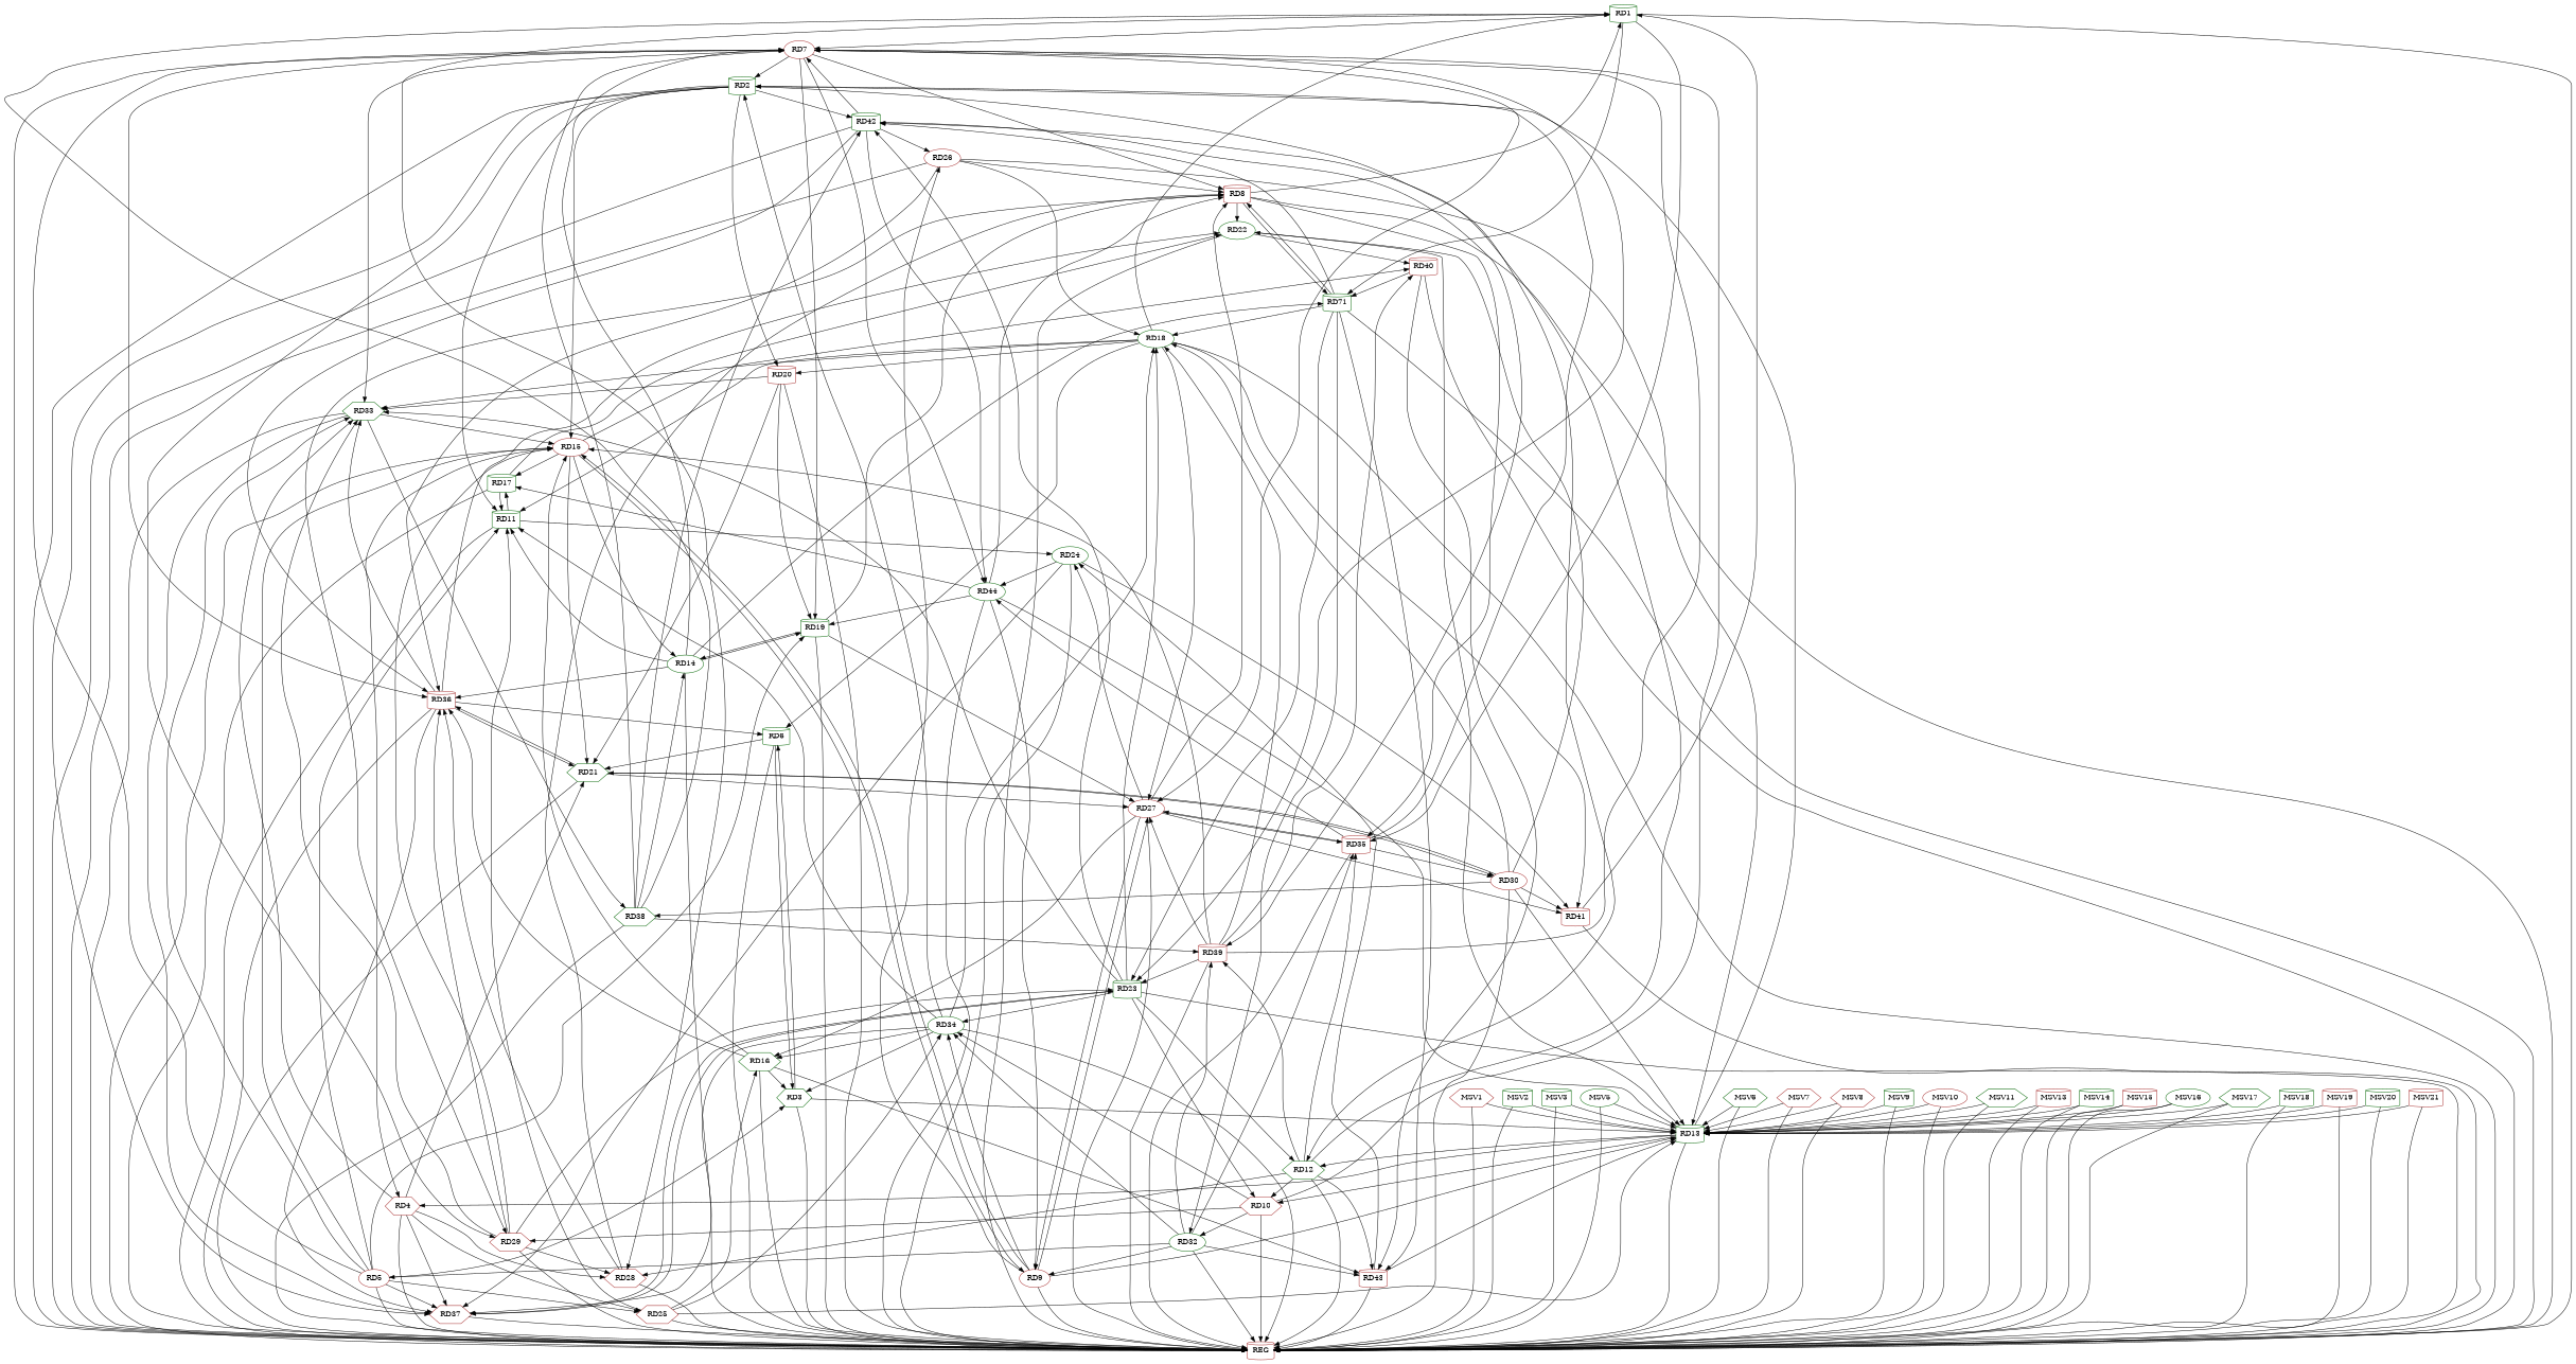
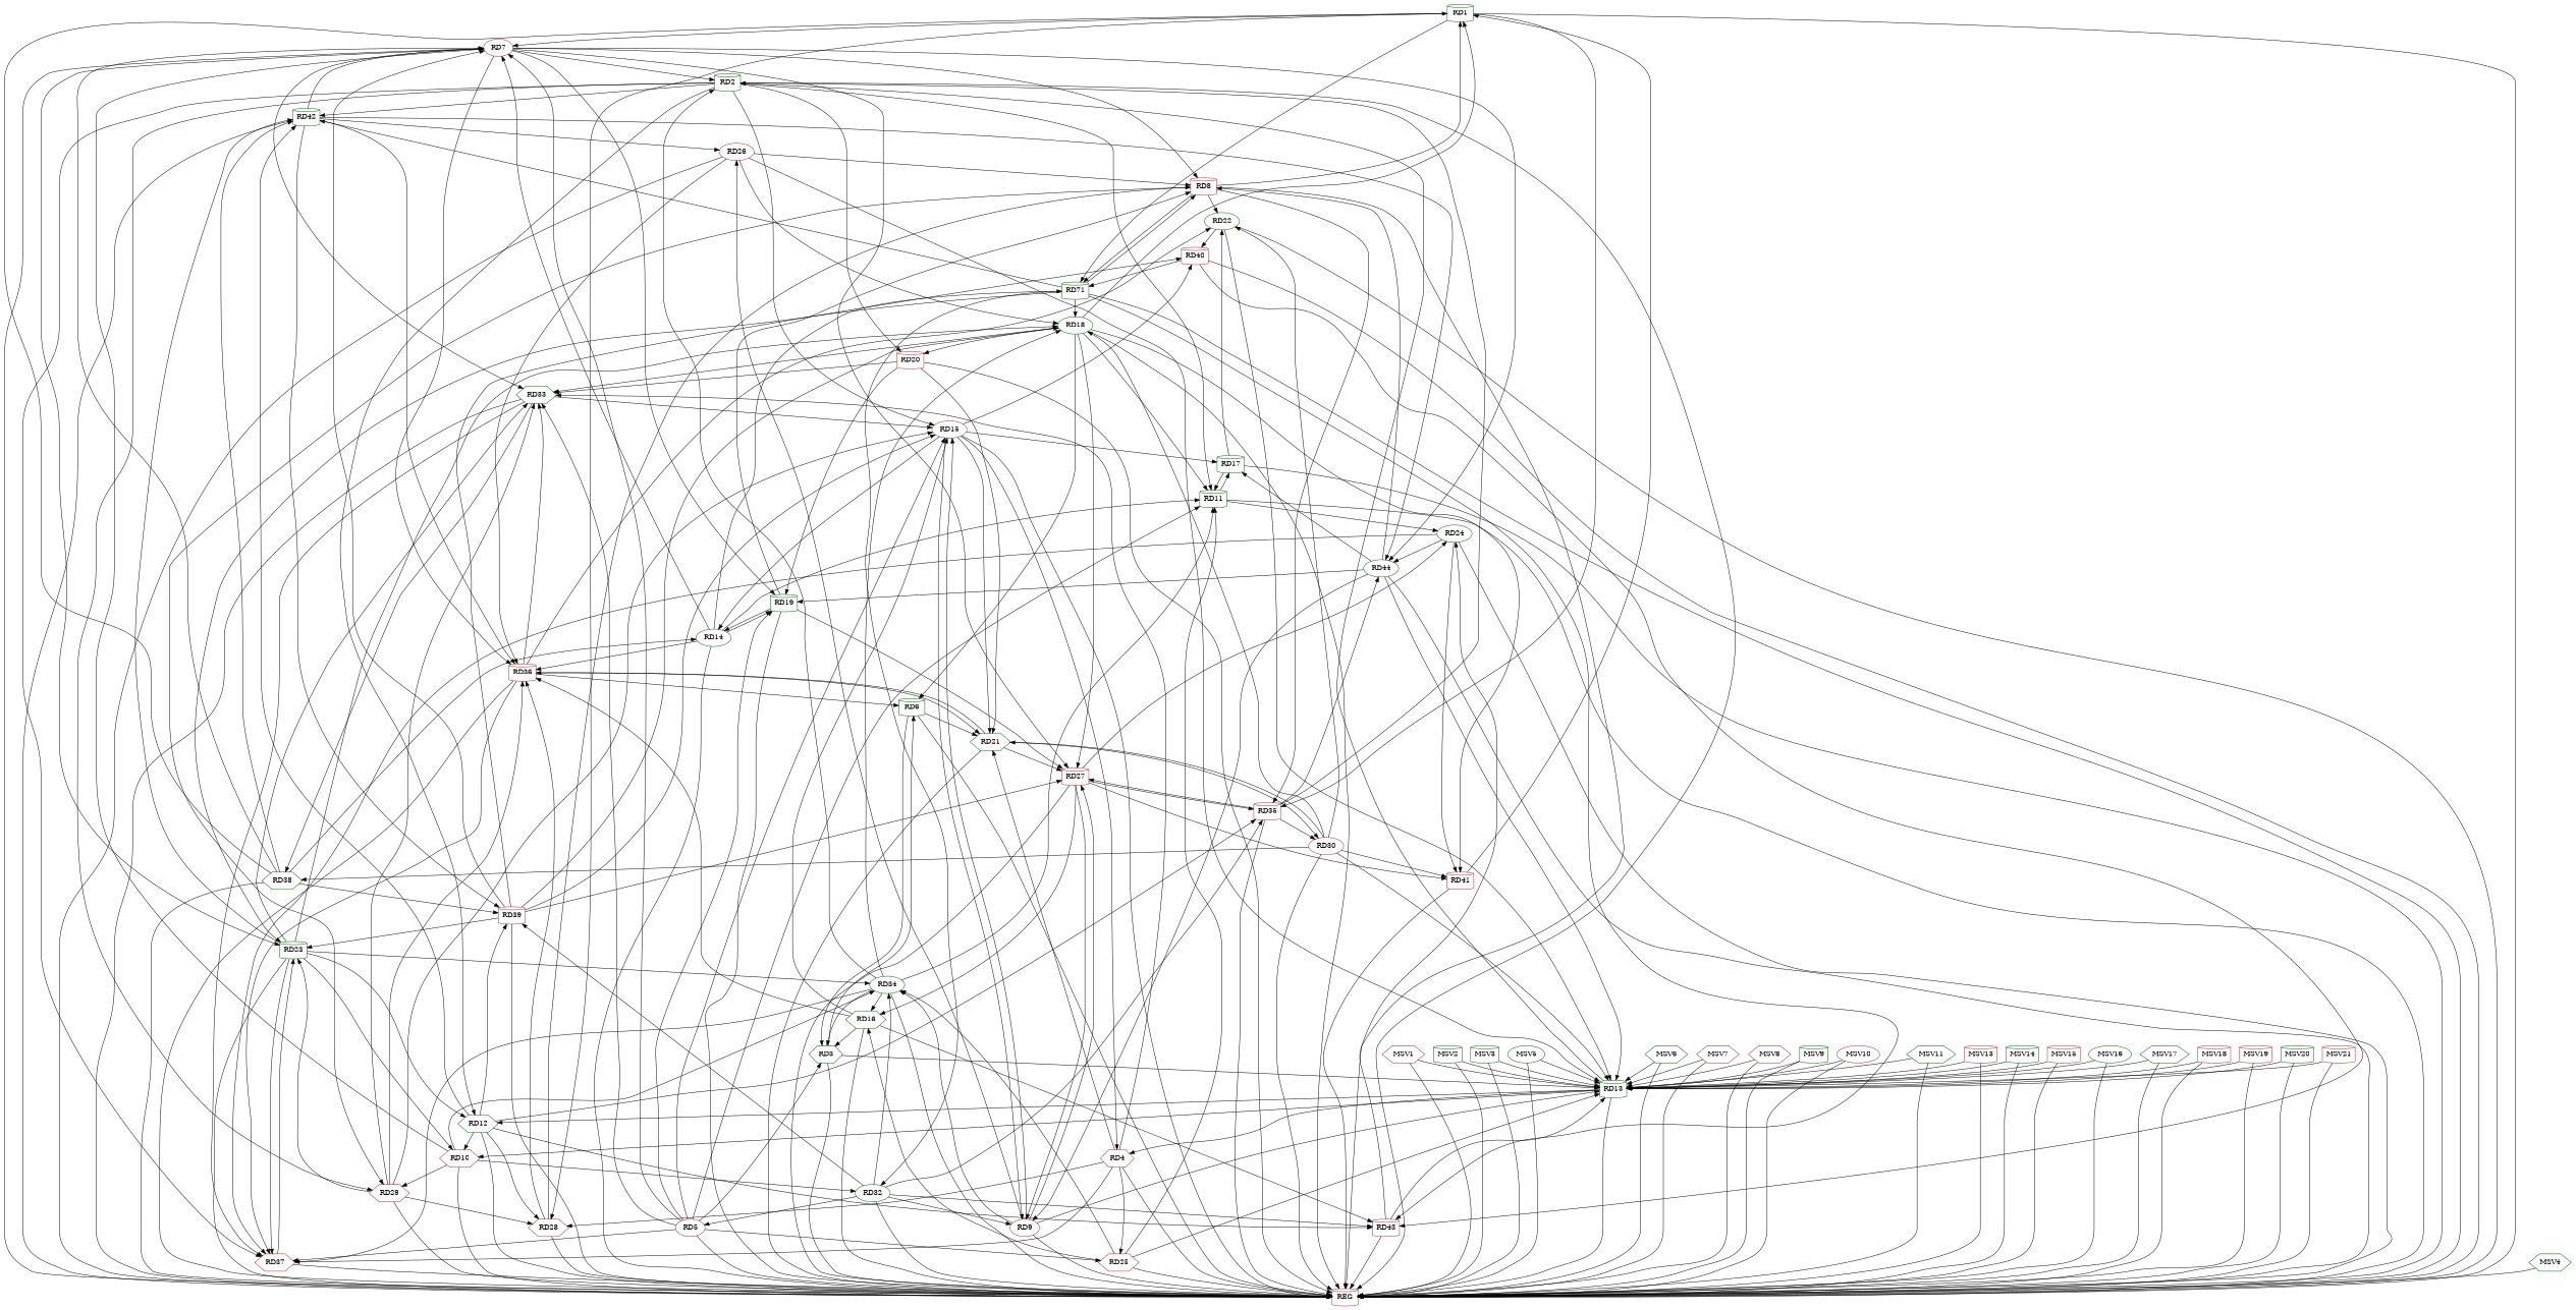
  strict digraph {
    node [color=darkgreen shape=cylinder]
    n1 [label=RD1]
    n2 [color=brown label=RD7 shape=ellipse]
    n3 [color=brown label=RD28 shape=hexagon]
    n4 [label=RD71]
    n5 [color=brown label=RD35]
    n6 [color=brown label=REG]
    n7 [label=RD2]
    n8 [label=RD33 shape=hexagon]
    n9 [label=RD19]
    n10 [color=brown label=RD8]
    n11 [label=RD23]
-   n12 [color=brown label=RD27 shape=ellipse]
+   n12 [color=brown label=RD27]
    n13 [color=brown label=RD36]
    n14 [label=RD44 shape=ellipse]
    n15 [label=RD42]
    n16 [label=RD32 shape=ellipse]
    n17 [color=brown label=RD43]
    n18 [label=RD18 shape=ellipse]
    n19 [color=brown label=RD30 shape=ellipse]
    n20 [label=RD11]
    n21 [label=RD12 shape=hexagon]
    n22 [color=brown label=RD15 shape=ellipse]
    n23 [color=brown label=RD20]
    n24 [color=brown label=RD29 shape=hexagon]
    n25 [color=brown label=RD37 shape=hexagon]
    n26 [label=RD17]
    n27 [label=RD24 shape=ellipse]
    n28 [color=brown label=RD10 shape=hexagon]
    n29 [color=brown label=RD39]
    n30 [color=brown label=RD4 shape=hexagon]
    n31 [label=RD21 shape=hexagon]
    n32 [color=brown label=RD9 shape=ellipse]
    n33 [label=RD14 shape=ellipse]
    n34 [color=brown label=RD40]
    n35 [color=brown label=RD26 shape=ellipse]
    n36 [label=RD3 shape=hexagon]
    n37 [label=RD6]
    n38 [label=RD13]
    n39 [color=brown label=RD25 shape=hexagon]
    n40 [label=RD34 shape=ellipse]
    n41 [label=RD16 shape=hexagon]
    n42 [label=RD38 shape=hexagon]
    n43 [color=brown label=RD5 shape=ellipse]
    n44 [label=RD22 shape=ellipse]
    n45 [color=brown label=RD41]
    n46 [color=brown label=MSV1 shape=hexagon]
    n47 [label=MSV2]
    n48 [label=MSV3]
+   n49 [label=MSV4 shape=hexagon]
    n50 [label=MSV5 shape=ellipse]
    n51 [label=MSV6 shape=hexagon]
    n52 [color=brown label=MSV7 shape=hexagon]
    n53 [color=brown label=MSV8 shape=hexagon]
    n54 [label=MSV9]
    n55 [color=brown label=MSV10 shape=ellipse]
    n56 [label=MSV11 shape=hexagon]
    n57 [color=brown label=MSV13]
    n58 [label=MSV14]
    n59 [color=brown label=MSV15]
    n60 [label=MSV16 shape=ellipse]
    n61 [label=MSV17 shape=hexagon]
-   n62 [label=MSV18]
+   n62 [color=brown label=MSV18]
    n63 [color=brown label=MSV19]
    n64 [label=MSV20]
    n65 [color=brown label=MSV21]
    n1 -> n2
    n1 -> n3
    n1 -> n4
    n1 -> n5
    n1 -> n6
    n2 -> n6
    n2 -> n7
    n2 -> n8
    n2 -> n9
    n2 -> n10
    n2 -> n11
    n2 -> n12
    n2 -> n13
    n2 -> n14
    n3 -> n6
    n3 -> n10
    n3 -> n13
    n4 -> n6
    n4 -> n10
    n4 -> n11
    n4 -> n15
    n4 -> n16
    n4 -> n17
    n4 -> n18
    n5 -> n6
    n5 -> n7
    n5 -> n12
    n5 -> n14
    n5 -> n19
    n7 -> n6
    n7 -> n15
    n7 -> n20
    n7 -> n21
    n7 -> n22
    n7 -> n23
    n7 -> n24
    n7 -> n25
    n8 -> n6
    n8 -> n22
    n8 -> n25
    n8 -> n42
    n9 -> n6
    n9 -> n10
    n9 -> n12
    n9 -> n33
    n10 -> n1
    n10 -> n4
    n10 -> n5
    n10 -> n6
    n10 -> n24
    n10 -> n44
    n11 -> n6
    n11 -> n8
    n11 -> n15
    n11 -> n18
    n11 -> n21
    n11 -> n25
    n11 -> n28
    n11 -> n40
    n12 -> n5
    n12 -> n6
-   n12 -> n10
    n12 -> n27
    n12 -> n32
    n12 -> n41
    n12 -> n45
    n13 -> n6
    n13 -> n8
    n13 -> n25
    n13 -> n31
    n13 -> n37
    n13 -> n44
    n14 -> n6
    n14 -> n9
    n14 -> n10
    n14 -> n26
    n14 -> n32
    n14 -> n38
    n15 -> n2
    n15 -> n6
    n15 -> n13
    n15 -> n14
    n15 -> n29
    n15 -> n35
    n16 -> n5
    n16 -> n6
    n16 -> n17
    n16 -> n29
    n16 -> n32
    n16 -> n40
    n16 -> n43
    n17 -> n6
    n17 -> n27
    n17 -> n38
    n18 -> n1
    n18 -> n6
    n18 -> n8
    n18 -> n12
    n18 -> n20
    n18 -> n23
    n18 -> n37
    n18 -> n45
    n19 -> n6
    n19 -> n18
    n19 -> n31
    n19 -> n38
    n19 -> n42
    n19 -> n44
    n19 -> n45
    n20 -> n6
    n20 -> n26
    n20 -> n27
    n21 -> n3
    n21 -> n5
    n21 -> n6
    n21 -> n15
    n21 -> n17
    n21 -> n28
    n21 -> n29
    n22 -> n6
    n22 -> n26
    n22 -> n30
    n22 -> n31
    n22 -> n32
    n22 -> n33
    n22 -> n34
    n23 -> n6
    n23 -> n8
    n23 -> n9
    n23 -> n31
    n24 -> n3
    n24 -> n6
    n24 -> n8
    n24 -> n11
    n24 -> n13
    n24 -> n22
    n25 -> n6
    n25 -> n11
    n26 -> n6
    n26 -> n20
    n26 -> n44
    n27 -> n6
    n27 -> n14
    n27 -> n25
    n27 -> n45
    n28 -> n2
    n28 -> n6
    n28 -> n16
    n28 -> n24
    n28 -> n40
    n29 -> n2
    n29 -> n6
    n29 -> n11
    n29 -> n12
    n29 -> n18
    n29 -> n22
    n29 -> n34
    n30 -> n3
    n30 -> n6
    n30 -> n8
    n30 -> n25
    n30 -> n31
    n30 -> n39
    n31 -> n6
    n31 -> n12
    n31 -> n13
    n31 -> n19
    n32 -> n6
    n32 -> n12
    n32 -> n22
    n32 -> n35
    n32 -> n38
    n32 -> n40
    n33 -> n2
    n33 -> n4
    n33 -> n6
    n33 -> n9
    n33 -> n13
    n33 -> n20
    n34 -> n4
    n34 -> n6
    n34 -> n17
    n35 -> n6
    n35 -> n10
    n35 -> n13
    n35 -> n18
    n35 -> n38
    n36 -> n6
    n36 -> n37
    n36 -> n38
    n37 -> n6
    n37 -> n31
    n37 -> n36
    n38 -> n6
    n38 -> n7
    n38 -> n21
    n38 -> n28
    n38 -> n30
    n39 -> n6
    n39 -> n20
    n39 -> n38
    n39 -> n40
    n39 -> n41
    n40 -> n6
    n40 -> n7
    n40 -> n18
    n40 -> n20
    n40 -> n25
    n40 -> n36
    n40 -> n41
    n41 -> n6
    n41 -> n13
    n41 -> n17
    n41 -> n22
    n41 -> n36
    n42 -> n1
    n42 -> n2
    n42 -> n6
    n42 -> n15
    n42 -> n29
    n42 -> n33
    n43 -> n2
    n43 -> n6
    n43 -> n8
    n43 -> n9
    n43 -> n20
    n43 -> n22
    n43 -> n25
    n43 -> n36
    n43 -> n39
    n44 -> n6
    n44 -> n34
    n44 -> n38
    n45 -> n1
    n45 -> n6
    n46 -> n6
    n46 -> n38
    n47 -> n6
    n47 -> n38
    n48 -> n6
    n48 -> n38
+   n49 -> n6
    n50 -> n6
    n50 -> n38
    n51 -> n6
    n51 -> n38
    n52 -> n6
    n52 -> n38
    n53 -> n6
    n53 -> n38
    n54 -> n6
    n54 -> n38
    n55 -> n6
    n55 -> n38
    n56 -> n6
    n56 -> n38
    n57 -> n6
    n57 -> n38
    n58 -> n6
    n58 -> n38
    n59 -> n6
    n59 -> n38
    n60 -> n6
    n60 -> n38
    n61 -> n6
    n61 -> n38
    n62 -> n6
    n62 -> n38
    n63 -> n6
    n63 -> n38
    n64 -> n6
    n64 -> n38
    n65 -> n6
    n65 -> n38
  }
